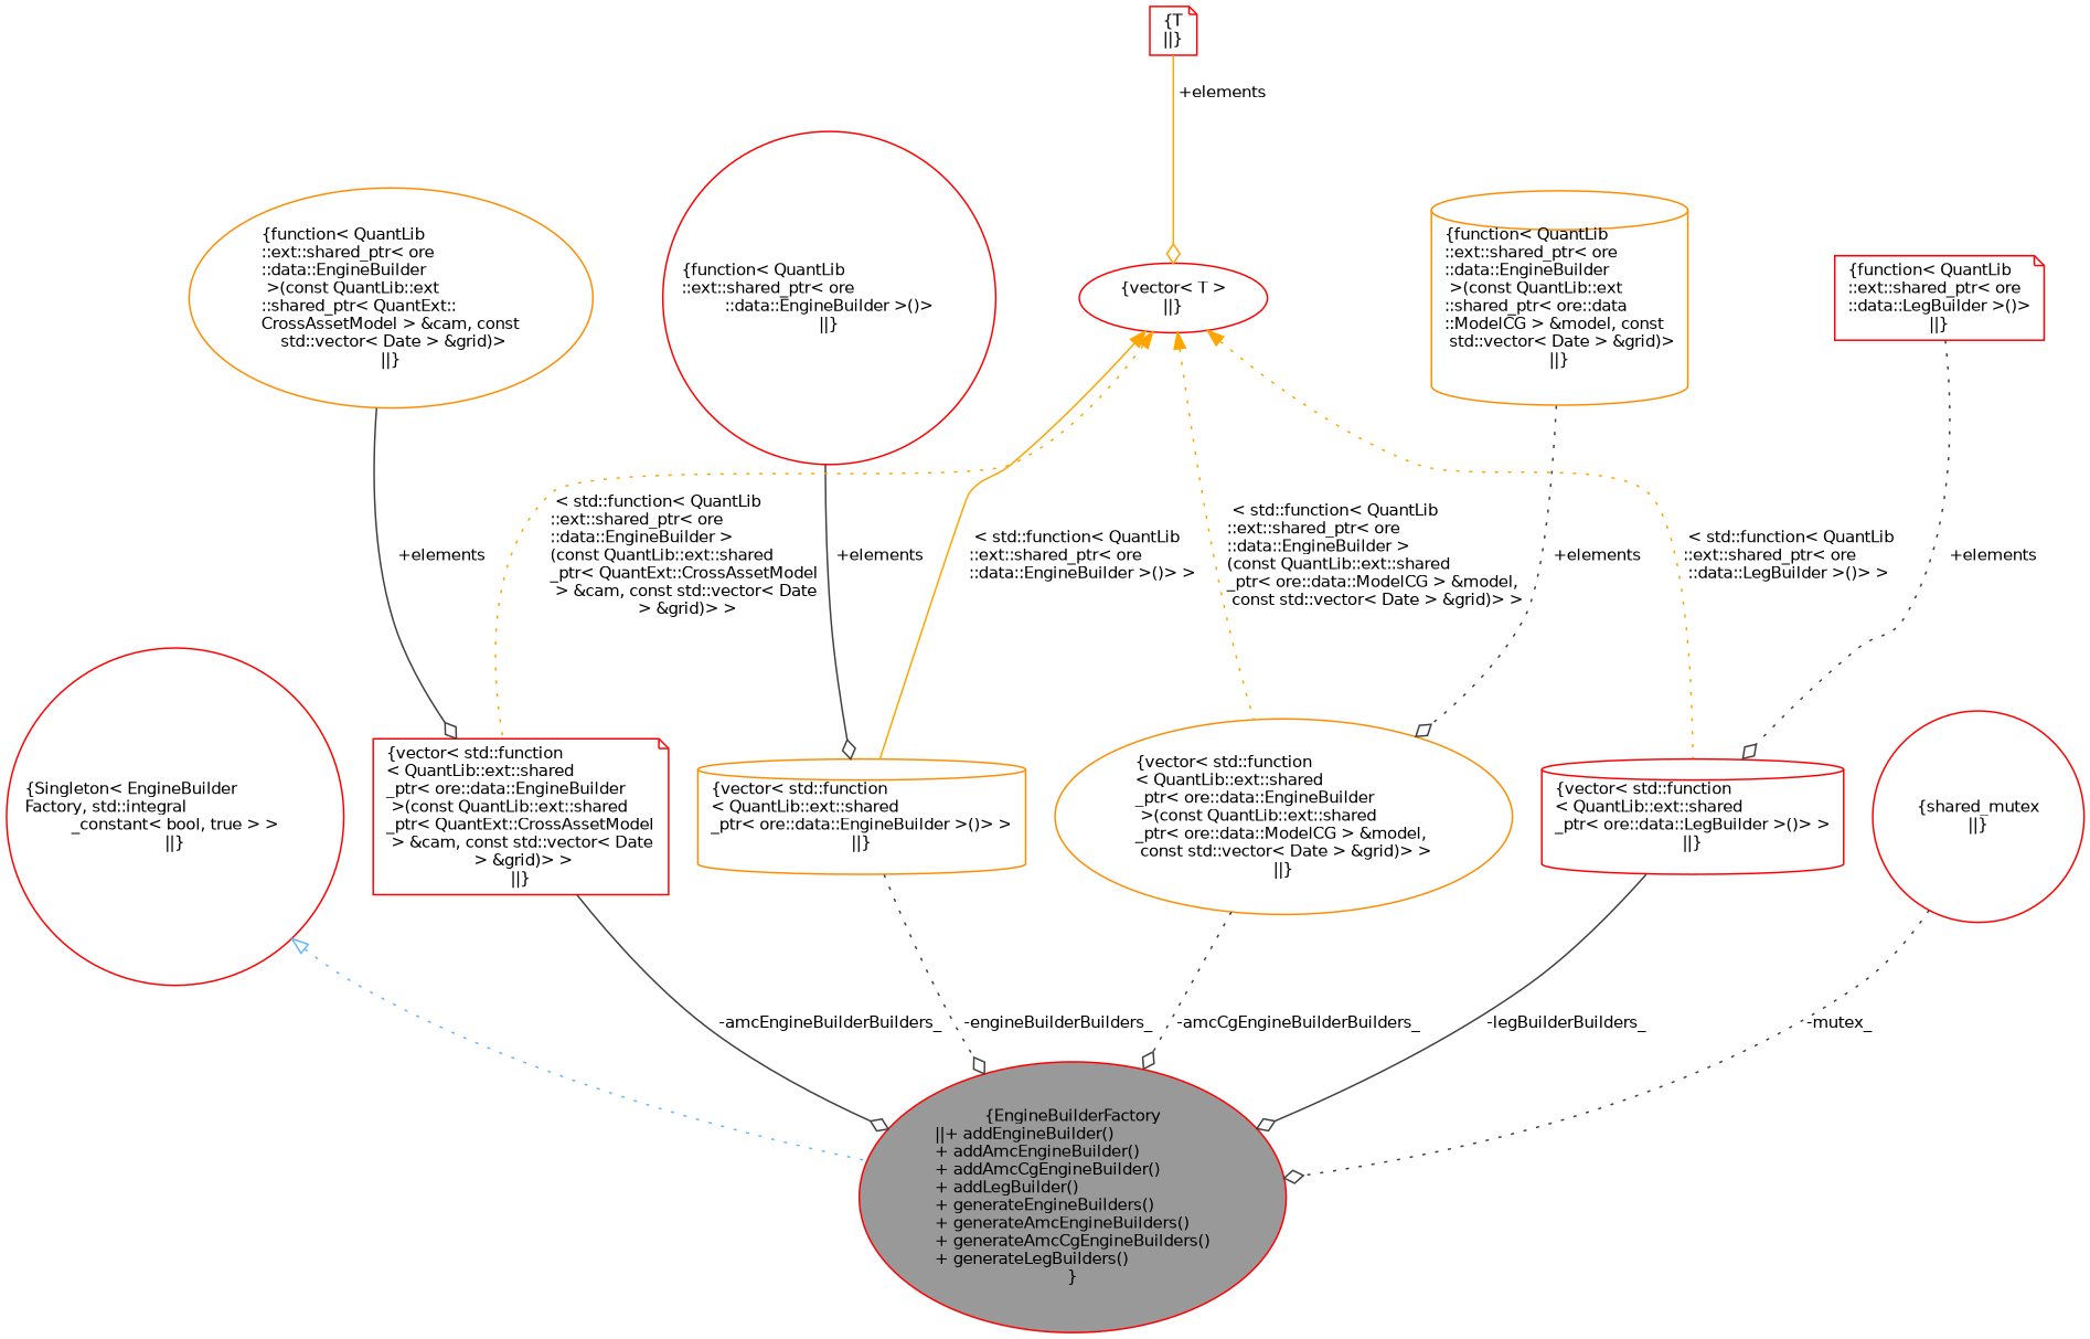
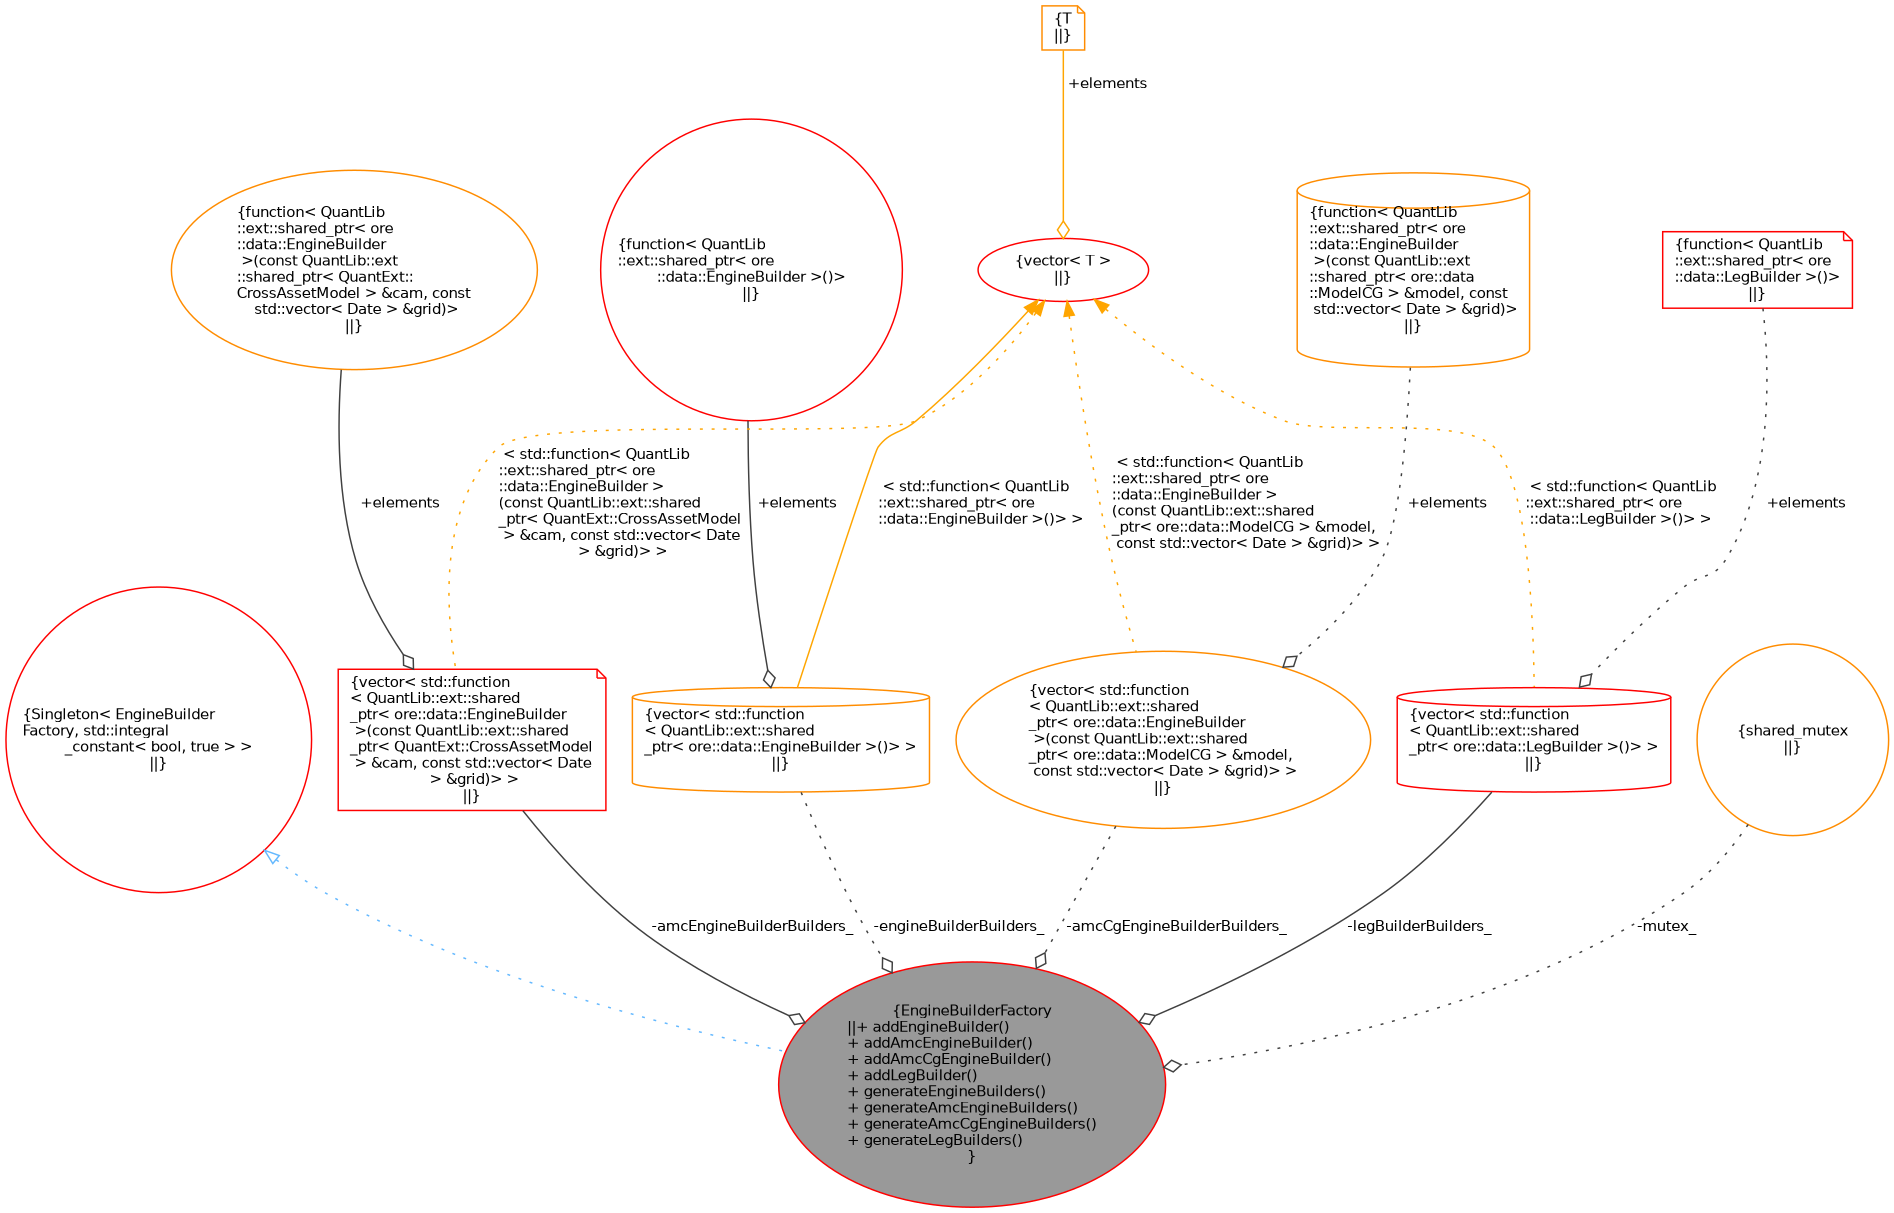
  digraph {
    node [color=red fillcolor=white fontname=Helvetica fontsize=10 shape=ellipse style=filled]
    edge [color=grey25 fontname=Helvetica fontsize=10 labelfontname=Helvetica labelfontsize=10 style=dotted arrowhead=odiamond]
    n1 [fillcolor=grey60 fontcolor=black height=0.2 label="{EngineBuilderFactory\n||+ addEngineBuilder()\l+ addAmcEngineBuilder()\l+ addAmcCgEngineBuilder()\l+ addLegBuilder()\l+ generateEngineBuilders()\l+ generateAmcEngineBuilders()\l+ generateAmcCgEngineBuilders()\l+ generateLegBuilders()\l}" width=0.4]
    n2 [height=0.2 label="{Singleton\< EngineBuilder\lFactory, std::integral\l_constant\< bool, true \> \>\n||}" shape=circle width=0.4]
    n3 [color=darkorange height=0.2 label="{vector\< std::function\l\< QuantLib::ext::shared\l_ptr\< ore::data::EngineBuilder \>()\> \>\n||}" shape=cylinder width=0.4]
    n4 [height=0.2 label="{function\< QuantLib\l::ext::shared_ptr\< ore\l::data::EngineBuilder \>()\>\n||}" shape=circle width=0.4]
    n5 [height=0.2 label="{vector\< T \>\n||}" width=0.4]
    n6 [height=0.2 label="{vector\< std::function\l\< QuantLib::ext::shared\l_ptr\< ore::data::EngineBuilder\l \>(const QuantLib::ext::shared\l_ptr\< QuantExt::CrossAssetModel\l \> &cam, const std::vector\< Date\l \> &grid)\> \>\n||}" shape=note width=0.4]
    n7 [color=darkorange height=0.2 label="{vector\< std::function\l\< QuantLib::ext::shared\l_ptr\< ore::data::EngineBuilder\l \>(const QuantLib::ext::shared\l_ptr\< ore::data::ModelCG \> &model,\l const std::vector\< Date \> &grid)\> \>\n||}" width=0.4]
    n8 [height=0.2 label="{vector\< std::function\l\< QuantLib::ext::shared\l_ptr\< ore::data::LegBuilder \>()\> \>\n||}" shape=cylinder width=0.4]
-   n9 [height=0.2 label="{T\n||}" shape=note width=0.4]
+   n9 [color=darkorange height=0.2 label="{T\n||}" shape=note width=0.4]
    n10 [color=darkorange height=0.2 label="{function\< QuantLib\l::ext::shared_ptr\< ore\l::data::EngineBuilder\l \>(const QuantLib::ext\l::shared_ptr\< QuantExt::\lCrossAssetModel \> &cam, const\l std::vector\< Date \> &grid)\>\n||}" width=0.4]
    n11 [color=darkorange height=0.2 label="{function\< QuantLib\l::ext::shared_ptr\< ore\l::data::EngineBuilder\l \>(const QuantLib::ext\l::shared_ptr\< ore::data\l::ModelCG \> &model, const\l std::vector\< Date \> &grid)\>\n||}" shape=cylinder width=0.4]
    n12 [height=0.2 label="{function\< QuantLib\l::ext::shared_ptr\< ore\l::data::LegBuilder \>()\>\n||}" shape=note width=0.4]
-   n13 [height=0.2 label="{shared_mutex\n||}" shape=circle width=0.4]
+   n13 [color=darkorange height=0.2 label="{shared_mutex\n||}" shape=circle width=0.4]
    n2 -> n1 [arrowtail=onormal color=steelblue1 dir=back arrowhead=""]
    n3 -> n1 [label=" -engineBuilderBuilders_"]
    n4 -> n3 [label=" +elements" style=solid]
    n5 -> n3 [color=orange dir=back label=" \< std::function\< QuantLib\l::ext::shared_ptr\< ore\l::data::EngineBuilder \>()\> \>" style=solid arrowhead=""]
    n5 -> n6 [color=orange dir=back label=" \< std::function\< QuantLib\l::ext::shared_ptr\< ore\l::data::EngineBuilder \>\l(const QuantLib::ext::shared\l_ptr\< QuantExt::CrossAssetModel\l \> &cam, const std::vector\< Date\l \> &grid)\> \>" arrowhead=""]
    n5 -> n7 [color=orange dir=back label=" \< std::function\< QuantLib\l::ext::shared_ptr\< ore\l::data::EngineBuilder \>\l(const QuantLib::ext::shared\l_ptr\< ore::data::ModelCG \> &model,\l const std::vector\< Date \> &grid)\> \>" arrowhead=""]
    n5 -> n8 [color=orange dir=back label=" \< std::function\< QuantLib\l::ext::shared_ptr\< ore\l::data::LegBuilder \>()\> \>" arrowhead=""]
    n6 -> n1 [label=" -amcEngineBuilderBuilders_" style=solid]
    n7 -> n1 [label=" -amcCgEngineBuilderBuilders_"]
    n8 -> n1 [label=" -legBuilderBuilders_" style=solid]
    n9 -> n5 [color=orange label=" +elements" style=solid]
    n10 -> n6 [label=" +elements" style=solid]
    n11 -> n7 [label=" +elements"]
    n12 -> n8 [label=" +elements"]
    n13 -> n1 [label=" -mutex_"]
  }
